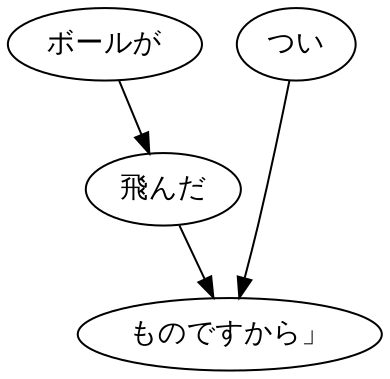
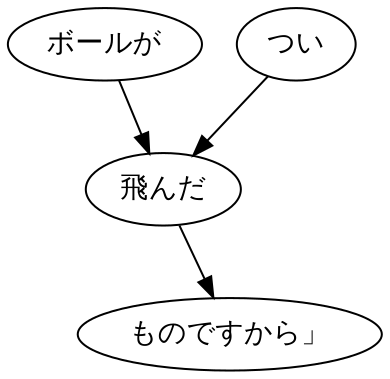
  digraph {
    edge [style=solid]
    n1 [label="ものですから」"]
    n2 [label="ボールが"]
    n3 [label="飛んだ"]
    n4 [label="つい"]
    n2 -> n3
    n3 -> n1
-   n4 -> n1
+   n4 -> n3
  }
